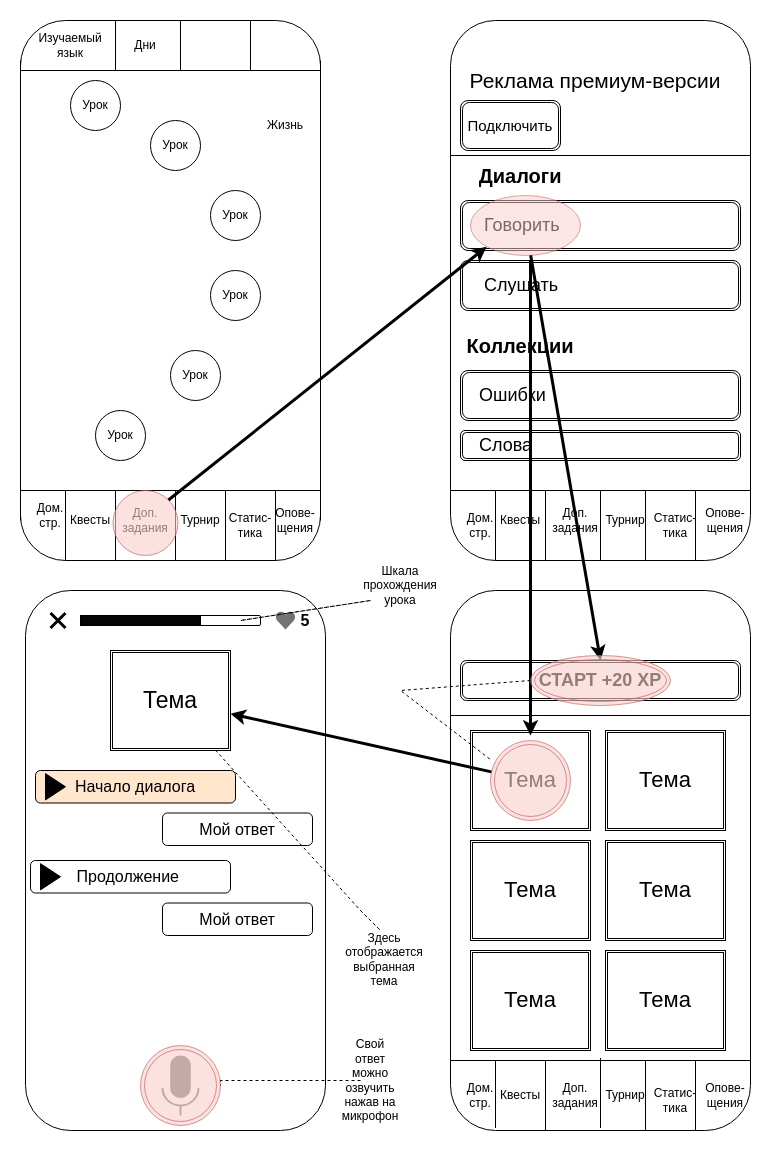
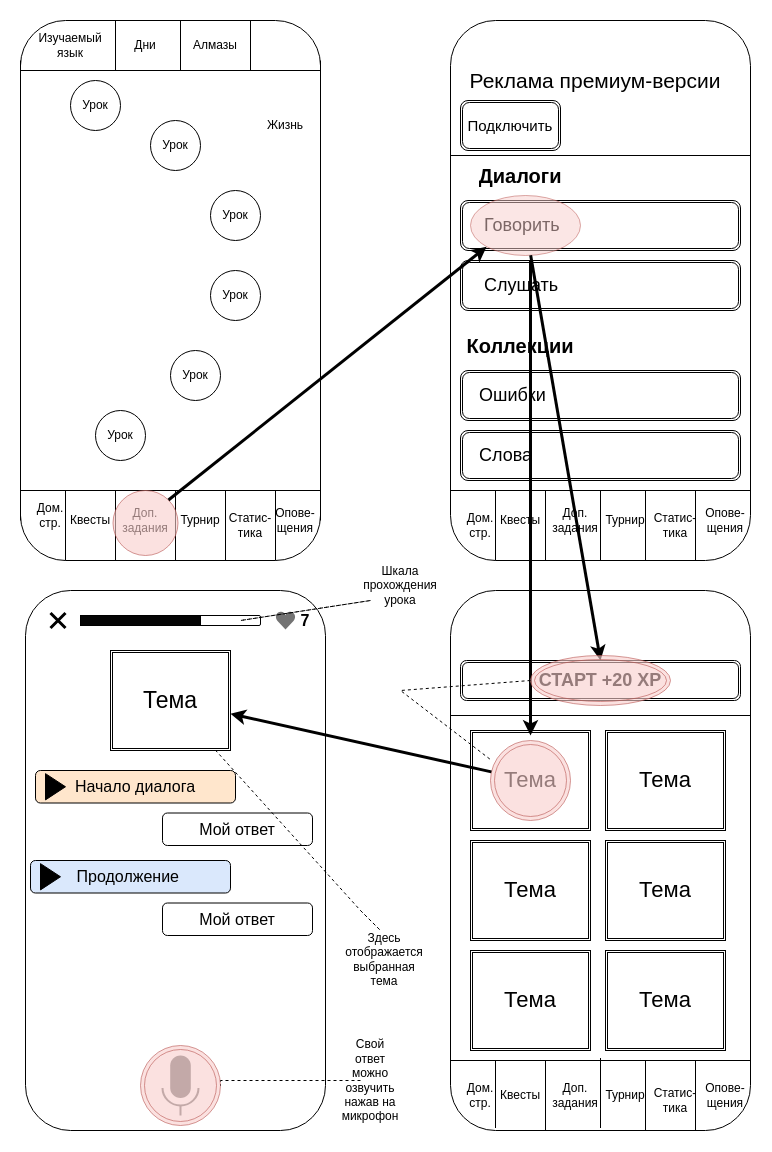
  <mxCell id="0" />
  <mxCell id="1" parent="0" />
  <mxCell id="2" value="" style="rounded=1;whiteSpace=wrap;html=1;strokeColor=default;" vertex="1" parent="1"><mxGeometry x="20" y="20" width="300" height="540" as="geometry" /></mxCell>
  <mxCell id="3" value="" style="shape=crossbar;whiteSpace=wrap;html=1;rounded=1;" vertex="1" parent="1"><mxGeometry x="20" y="60" width="300" height="20" as="geometry" /></mxCell>
  <mxCell id="4" value="Урок" style="ellipse;whiteSpace=wrap;html=1;aspect=fixed;" vertex="1" parent="1"><mxGeometry x="70" y="80" width="50" height="50" as="geometry" /></mxCell>
  <mxCell id="5" value="Урок" style="ellipse;whiteSpace=wrap;html=1;aspect=fixed;" vertex="1" parent="1"><mxGeometry x="150" y="120" width="50" height="50" as="geometry" /></mxCell>
  <mxCell id="6" value="Урок" style="ellipse;whiteSpace=wrap;html=1;aspect=fixed;" vertex="1" parent="1"><mxGeometry x="210" y="190" width="50" height="50" as="geometry" /></mxCell>
  <mxCell id="7" value="Урок" style="ellipse;whiteSpace=wrap;html=1;aspect=fixed;" vertex="1" parent="1"><mxGeometry x="210" y="270" width="50" height="50" as="geometry" /></mxCell>
  <mxCell id="8" value="Урок" style="ellipse;whiteSpace=wrap;html=1;aspect=fixed;" vertex="1" parent="1"><mxGeometry x="170" y="350" width="50" height="50" as="geometry" /></mxCell>
  <mxCell id="9" value="" style="shape=crossbar;whiteSpace=wrap;html=1;rounded=1;" vertex="1" parent="1"><mxGeometry x="20" y="460" width="300" height="60" as="geometry" /></mxCell>
  <mxCell id="10" value="Изучаемый&lt;div&gt;язык&lt;/div&gt;" style="text;html=1;align=center;verticalAlign=middle;whiteSpace=wrap;rounded=0;" vertex="1" parent="1"><mxGeometry x="45" y="30" width="50" height="30" as="geometry" /></mxCell>
  <mxCell id="11" value="Дни" style="text;html=1;align=center;verticalAlign=middle;whiteSpace=wrap;rounded=0;" vertex="1" parent="1"><mxGeometry x="115" y="30" width="60" height="30" as="geometry" /></mxCell>
+ <mxCell id="12" value="Алмазы" style="text;html=1;align=center;verticalAlign=middle;whiteSpace=wrap;rounded=0;" vertex="1" parent="1"><mxGeometry x="190" y="30" width="50" height="30" as="geometry" /></mxCell>
  <mxCell id="13" value="Жизнь" style="text;html=1;align=center;verticalAlign=middle;whiteSpace=wrap;rounded=0;" vertex="1" parent="1"><mxGeometry x="260" y="110" width="50" height="30" as="geometry" /></mxCell>
  <mxCell id="14" value="Дом. &lt;br&gt;стр." style="text;html=1;align=center;verticalAlign=middle;whiteSpace=wrap;rounded=0;" vertex="1" parent="1"><mxGeometry x="20" y="490" width="60" height="50" as="geometry" /></mxCell>
  <mxCell id="15" value="Квесты" style="text;html=1;align=center;verticalAlign=middle;whiteSpace=wrap;rounded=0;" vertex="1" parent="1"><mxGeometry x="60" y="490" width="60" height="60" as="geometry" /></mxCell>
  <mxCell id="16" value="Доп. задания" style="text;html=1;align=center;verticalAlign=middle;whiteSpace=wrap;rounded=0;" vertex="1" parent="1"><mxGeometry x="120" y="490" width="50" height="60" as="geometry" /></mxCell>
  <mxCell id="17" style="edgeStyle=orthogonalEdgeStyle;rounded=0;orthogonalLoop=1;jettySize=auto;html=1;exitX=1;exitY=0.5;exitDx=0;exitDy=0;exitPerimeter=0;entryX=0.5;entryY=0.5;entryDx=0;entryDy=0;entryPerimeter=0;" edge="1" parent="1"><mxGeometry relative="1" as="geometry"><mxPoint x="360" y="500" as="sourcePoint" /><mxPoint x="360" y="500" as="targetPoint" /></mxGeometry></mxCell>
  <mxCell id="18" value="" style="line;strokeWidth=1;direction=south;html=1;" vertex="1" parent="1"><mxGeometry x="110" y="20" width="10" height="50" as="geometry" /></mxCell>
  <mxCell id="19" value="" style="line;strokeWidth=1;direction=south;html=1;" vertex="1" parent="1"><mxGeometry x="175" y="20" width="10" height="50" as="geometry" /></mxCell>
  <mxCell id="20" value="" style="line;strokeWidth=1;direction=south;html=1;" vertex="1" parent="1"><mxGeometry x="245" y="20" width="10" height="50" as="geometry" /></mxCell>
  <mxCell id="21" value="Урок" style="ellipse;whiteSpace=wrap;html=1;aspect=fixed;" vertex="1" parent="1"><mxGeometry x="95" y="410" width="50" height="50" as="geometry" /></mxCell>
  <mxCell id="22" value="" style="line;strokeWidth=1;direction=south;html=1;" vertex="1" parent="1"><mxGeometry x="270" y="490" width="10" height="70" as="geometry" /></mxCell>
  <mxCell id="23" value="Турнир" style="text;html=1;align=center;verticalAlign=middle;whiteSpace=wrap;rounded=0;" vertex="1" parent="1"><mxGeometry x="175" y="490" width="50" height="60" as="geometry" /></mxCell>
  <mxCell id="24" value="Статис-&lt;br&gt;тика" style="text;html=1;align=center;verticalAlign=middle;whiteSpace=wrap;rounded=0;" vertex="1" parent="1"><mxGeometry x="225" y="495" width="50" height="60" as="geometry" /></mxCell>
  <mxCell id="25" value="Опове-&lt;div&gt;щения&lt;/div&gt;" style="text;html=1;align=center;verticalAlign=middle;whiteSpace=wrap;rounded=0;" vertex="1" parent="1"><mxGeometry x="270" y="490" width="50" height="60" as="geometry" /></mxCell>
  <mxCell id="26" value="" style="line;strokeWidth=1;direction=south;html=1;" vertex="1" parent="1"><mxGeometry x="60" y="490" width="10" height="70" as="geometry" /></mxCell>
  <mxCell id="27" value="" style="line;strokeWidth=1;direction=south;html=1;" vertex="1" parent="1"><mxGeometry x="110" y="490" width="10" height="70" as="geometry" /></mxCell>
  <mxCell id="28" value="" style="line;strokeWidth=1;direction=south;html=1;" vertex="1" parent="1"><mxGeometry x="170" y="490" width="10" height="70" as="geometry" /></mxCell>
  <mxCell id="29" value="" style="line;strokeWidth=1;direction=south;html=1;" vertex="1" parent="1"><mxGeometry x="220" y="490" width="10" height="70" as="geometry" /></mxCell>
  <mxCell id="30" value="" style="rounded=1;whiteSpace=wrap;html=1;strokeColor=default;" vertex="1" parent="1"><mxGeometry x="450" y="20" width="300" height="540" as="geometry" /></mxCell>
  <mxCell id="31" value="" style="ellipse;whiteSpace=wrap;html=1;aspect=fixed;fillColor=#f8cecc;strokeColor=#b85450;opacity=60;" vertex="1" parent="1"><mxGeometry x="112.5" y="490" width="65" height="65" as="geometry" /></mxCell>
  <mxCell id="32" value="" style="line;strokeWidth=1;html=1;" vertex="1" parent="1"><mxGeometry x="450" y="150" width="300" height="10" as="geometry" /></mxCell>
  <mxCell id="33" value="Реклама премиум-версии" style="text;html=1;align=center;verticalAlign=middle;whiteSpace=wrap;rounded=0;fontSize=21;" vertex="1" parent="1"><mxGeometry x="450" y="30" width="290" height="100" as="geometry" /></mxCell>
  <mxCell id="34" value="Подключить" style="shape=ext;double=1;rounded=1;whiteSpace=wrap;html=1;fontSize=15;" vertex="1" parent="1"><mxGeometry x="460" y="100" width="100" height="50" as="geometry" /></mxCell>
  <mxCell id="35" value="Диалоги" style="text;html=1;strokeColor=none;fillColor=none;align=center;verticalAlign=middle;whiteSpace=wrap;overflow=hidden;fontSize=20;fontStyle=1" vertex="1" parent="1"><mxGeometry x="460" y="150" width="120" height="50" as="geometry" /></mxCell>
  <mxCell id="36" value="&lt;div style=&quot;&quot;&gt;&lt;span style=&quot;font-size: 18px; background-color: initial;&quot;&gt;&amp;nbsp; &amp;nbsp; Говорить&lt;/span&gt;&lt;/div&gt;" style="shape=ext;double=1;rounded=1;whiteSpace=wrap;html=1;align=left;" vertex="1" parent="1"><mxGeometry x="460" y="200" width="280" height="50" as="geometry" /></mxCell>
  <mxCell id="37" value="&lt;div style=&quot;&quot;&gt;&lt;span style=&quot;font-size: 18px; background-color: initial;&quot;&gt;&amp;nbsp; &amp;nbsp; Слушать&lt;/span&gt;&lt;/div&gt;" style="shape=ext;double=1;rounded=1;whiteSpace=wrap;html=1;align=left;" vertex="1" parent="1"><mxGeometry x="460" y="260" width="280" height="50" as="geometry" /></mxCell>
  <mxCell id="38" value="" style="ellipse;whiteSpace=wrap;html=1;fillColor=#f8cecc;strokeColor=#b85450;opacity=50;" vertex="1" parent="1"><mxGeometry x="470" y="195" width="110" height="60" as="geometry" /></mxCell>
  <mxCell id="39" value="" style="rounded=1;whiteSpace=wrap;html=1;strokeColor=default;" vertex="1" parent="1"><mxGeometry x="450" y="590" width="300" height="540" as="geometry" /></mxCell>
  <mxCell id="40" value="Дом. &lt;br&gt;стр." style="text;html=1;align=center;verticalAlign=middle;whiteSpace=wrap;rounded=0;" vertex="1" parent="1"><mxGeometry x="450" y="500" width="60" height="50" as="geometry" /></mxCell>
  <mxCell id="41" value="Квесты" style="text;html=1;align=center;verticalAlign=middle;whiteSpace=wrap;rounded=0;" vertex="1" parent="1"><mxGeometry x="490" y="490" width="60" height="60" as="geometry" /></mxCell>
  <mxCell id="42" value="Доп. задания" style="text;html=1;align=center;verticalAlign=middle;whiteSpace=wrap;rounded=0;" vertex="1" parent="1"><mxGeometry x="550" y="490" width="50" height="60" as="geometry" /></mxCell>
  <mxCell id="43" value="Турнир" style="text;html=1;align=center;verticalAlign=middle;whiteSpace=wrap;rounded=0;" vertex="1" parent="1"><mxGeometry x="600" y="490" width="50" height="60" as="geometry" /></mxCell>
  <mxCell id="44" value="Статис-&lt;br&gt;тика" style="text;html=1;align=center;verticalAlign=middle;whiteSpace=wrap;rounded=0;" vertex="1" parent="1"><mxGeometry x="650" y="495" width="50" height="60" as="geometry" /></mxCell>
  <mxCell id="45" value="Опове-&lt;div&gt;щения&lt;/div&gt;" style="text;html=1;align=center;verticalAlign=middle;whiteSpace=wrap;rounded=0;" vertex="1" parent="1"><mxGeometry x="700" y="490" width="50" height="60" as="geometry" /></mxCell>
  <mxCell id="46" value="" style="line;strokeWidth=1;direction=south;html=1;" vertex="1" parent="1"><mxGeometry x="490" y="490" width="10" height="70" as="geometry" /></mxCell>
  <mxCell id="47" value="" style="line;strokeWidth=1;direction=south;html=1;" vertex="1" parent="1"><mxGeometry x="540" y="490" width="10" height="70" as="geometry" /></mxCell>
  <mxCell id="48" value="" style="line;strokeWidth=1;direction=south;html=1;" vertex="1" parent="1"><mxGeometry x="595" y="490" width="10" height="70" as="geometry" /></mxCell>
  <mxCell id="49" value="" style="line;strokeWidth=1;direction=south;html=1;" vertex="1" parent="1"><mxGeometry x="640" y="490" width="10" height="70" as="geometry" /></mxCell>
  <mxCell id="50" value="" style="line;strokeWidth=1;direction=south;html=1;" vertex="1" parent="1"><mxGeometry x="690" y="490" width="10" height="70" as="geometry" /></mxCell>
  <mxCell id="51" value="" style="line;strokeWidth=1;html=1;" vertex="1" parent="1"><mxGeometry x="450" y="485" width="300" height="10" as="geometry" /></mxCell>
  <mxCell id="52" value="Коллекции" style="text;html=1;strokeColor=none;fillColor=none;align=center;verticalAlign=middle;whiteSpace=wrap;overflow=hidden;fontSize=20;fontStyle=1" vertex="1" parent="1"><mxGeometry x="460" y="320" width="120" height="50" as="geometry" /></mxCell>
  <mxCell id="53" value="&lt;div style=&quot;&quot;&gt;&lt;span style=&quot;font-size: 18px; background-color: initial;&quot;&gt;&amp;nbsp; &amp;nbsp;Ошибки&lt;/span&gt;&lt;/div&gt;" style="shape=ext;double=1;rounded=1;whiteSpace=wrap;html=1;align=left;" vertex="1" parent="1"><mxGeometry x="460" y="370" width="280" height="50" as="geometry" /></mxCell>
- <mxCell id="54" value="&lt;div style=&quot;&quot;&gt;&lt;span style=&quot;font-size: 18px; background-color: initial;&quot;&gt;&amp;nbsp; &amp;nbsp;Слова&lt;/span&gt;&lt;/div&gt;" style="shape=ext;double=1;rounded=1;whiteSpace=wrap;html=1;align=left;" vertex="1" parent="1"><mxGeometry x="460" y="430" width="280" height="30" as="geometry" /></mxCell>
+ <mxCell id="54" value="&lt;div style=&quot;&quot;&gt;&lt;span style=&quot;font-size: 18px; background-color: initial;&quot;&gt;&amp;nbsp; &amp;nbsp;Слова&lt;/span&gt;&lt;/div&gt;" style="shape=ext;double=1;rounded=1;whiteSpace=wrap;html=1;align=left;" vertex="1" parent="1"><mxGeometry x="460" y="430" width="280" height="50" as="geometry" /></mxCell>
  <mxCell id="55" value="" style="line;strokeWidth=1;html=1;" vertex="1" parent="1"><mxGeometry x="450" y="710" width="300" height="10" as="geometry" /></mxCell>
  <mxCell id="56" value="СТАРТ +20 XP" style="shape=ext;double=1;rounded=1;whiteSpace=wrap;html=1;fontSize=18;fontStyle=1" vertex="1" parent="1"><mxGeometry x="460" y="660" width="280" height="40" as="geometry" /></mxCell>
  <mxCell id="57" value="" style="endArrow=classic;html=1;rounded=0;exitX=1;exitY=0;exitDx=0;exitDy=0;entryX=0;entryY=1;entryDx=0;entryDy=0;strokeWidth=3;" edge="1" parent="1" source="31" target="38"><mxGeometry width="50" height="50" relative="1" as="geometry"><mxPoint x="410" y="420" as="sourcePoint" /><mxPoint x="460" y="370" as="targetPoint" /></mxGeometry></mxCell>
  <mxCell id="58" value="" style="shape=ext;double=1;rounded=0;whiteSpace=wrap;html=1;" vertex="1" parent="1"><mxGeometry x="470" y="730" width="120" height="100" as="geometry" /></mxCell>
  <mxCell id="59" value="" style="shape=ext;double=1;rounded=0;whiteSpace=wrap;html=1;" vertex="1" parent="1"><mxGeometry x="605" y="730" width="120" height="100" as="geometry" /></mxCell>
  <mxCell id="60" value="" style="shape=ext;double=1;rounded=0;whiteSpace=wrap;html=1;" vertex="1" parent="1"><mxGeometry x="470" y="840" width="120" height="100" as="geometry" /></mxCell>
  <mxCell id="61" value="" style="shape=ext;double=1;rounded=0;whiteSpace=wrap;html=1;" vertex="1" parent="1"><mxGeometry x="605" y="840" width="120" height="100" as="geometry" /></mxCell>
  <mxCell id="62" value="" style="shape=ext;double=1;rounded=0;whiteSpace=wrap;html=1;" vertex="1" parent="1"><mxGeometry x="470" y="950" width="120" height="100" as="geometry" /></mxCell>
  <mxCell id="63" value="" style="shape=ext;double=1;rounded=0;whiteSpace=wrap;html=1;" vertex="1" parent="1"><mxGeometry x="605" y="950" width="120" height="100" as="geometry" /></mxCell>
  <mxCell id="64" value="Тема" style="text;html=1;align=center;verticalAlign=middle;whiteSpace=wrap;rounded=0;fontSize=22;" vertex="1" parent="1"><mxGeometry x="480" y="735" width="100" height="90" as="geometry" /></mxCell>
  <mxCell id="65" value="Тема" style="text;html=1;align=center;verticalAlign=middle;whiteSpace=wrap;rounded=0;fontSize=22;" vertex="1" parent="1"><mxGeometry x="615" y="735" width="100" height="90" as="geometry" /></mxCell>
  <mxCell id="66" value="Тема" style="text;html=1;align=center;verticalAlign=middle;whiteSpace=wrap;rounded=0;fontSize=22;" vertex="1" parent="1"><mxGeometry x="480" y="845" width="100" height="90" as="geometry" /></mxCell>
  <mxCell id="67" value="Тема" style="text;html=1;align=center;verticalAlign=middle;whiteSpace=wrap;rounded=0;fontSize=22;" vertex="1" parent="1"><mxGeometry x="615" y="845" width="100" height="90" as="geometry" /></mxCell>
  <mxCell id="68" value="Тема" style="text;html=1;align=center;verticalAlign=middle;whiteSpace=wrap;rounded=0;fontSize=22;" vertex="1" parent="1"><mxGeometry x="480" y="955" width="100" height="90" as="geometry" /></mxCell>
  <mxCell id="69" value="Тема" style="text;html=1;align=center;verticalAlign=middle;whiteSpace=wrap;rounded=0;fontSize=22;" vertex="1" parent="1"><mxGeometry x="615" y="955" width="100" height="90" as="geometry" /></mxCell>
  <mxCell id="70" value="Дом. &lt;br&gt;стр." style="text;html=1;align=center;verticalAlign=middle;whiteSpace=wrap;rounded=0;" vertex="1" parent="1"><mxGeometry x="450" y="1070" width="60" height="50" as="geometry" /></mxCell>
  <mxCell id="71" value="Квесты" style="text;html=1;align=center;verticalAlign=middle;whiteSpace=wrap;rounded=0;" vertex="1" parent="1"><mxGeometry x="490" y="1065" width="60" height="60" as="geometry" /></mxCell>
  <mxCell id="72" value="Доп. задания" style="text;html=1;align=center;verticalAlign=middle;whiteSpace=wrap;rounded=0;" vertex="1" parent="1"><mxGeometry x="550" y="1065" width="50" height="60" as="geometry" /></mxCell>
  <mxCell id="73" value="Турнир" style="text;html=1;align=center;verticalAlign=middle;whiteSpace=wrap;rounded=0;" vertex="1" parent="1"><mxGeometry x="600" y="1065" width="50" height="60" as="geometry" /></mxCell>
  <mxCell id="74" value="Статис-&lt;br&gt;тика" style="text;html=1;align=center;verticalAlign=middle;whiteSpace=wrap;rounded=0;" vertex="1" parent="1"><mxGeometry x="650" y="1070" width="50" height="60" as="geometry" /></mxCell>
  <mxCell id="75" value="Опове-&lt;div&gt;щения&lt;/div&gt;" style="text;html=1;align=center;verticalAlign=middle;whiteSpace=wrap;rounded=0;" vertex="1" parent="1"><mxGeometry x="700" y="1065" width="50" height="60" as="geometry" /></mxCell>
  <mxCell id="76" value="" style="line;strokeWidth=1;html=1;" vertex="1" parent="1"><mxGeometry x="450" y="1055" width="300" height="10" as="geometry" /></mxCell>
  <mxCell id="77" value="" style="line;strokeWidth=1;direction=south;html=1;" vertex="1" parent="1"><mxGeometry x="400" y="1060" width="190" height="67.5" as="geometry" /></mxCell>
  <mxCell id="78" value="" style="line;strokeWidth=1;direction=south;html=1;" vertex="1" parent="1"><mxGeometry x="540" y="1060" width="10" height="70" as="geometry" /></mxCell>
  <mxCell id="79" value="" style="line;strokeWidth=1;direction=south;html=1;" vertex="1" parent="1"><mxGeometry x="595" y="1057.5" width="10" height="70" as="geometry" /></mxCell>
  <mxCell id="80" value="" style="line;strokeWidth=1;direction=south;html=1;" vertex="1" parent="1"><mxGeometry x="640" y="1060" width="10" height="70" as="geometry" /></mxCell>
  <mxCell id="81" value="" style="line;strokeWidth=1;direction=south;html=1;" vertex="1" parent="1"><mxGeometry x="690" y="1060" width="10" height="70" as="geometry" /></mxCell>
  <mxCell id="82" value="" style="rounded=1;whiteSpace=wrap;html=1;strokeColor=default;" vertex="1" parent="1"><mxGeometry x="25" y="590" width="300" height="540" as="geometry" /></mxCell>
  <mxCell id="83" value="" style="endArrow=classic;html=1;rounded=0;fontSize=16;strokeWidth=3;entryX=0.5;entryY=0;entryDx=0;entryDy=0;" edge="1" parent="1" source="38" target="56"><mxGeometry width="50" height="50" relative="1" as="geometry"><mxPoint x="350" y="460" as="sourcePoint" /><mxPoint x="460" y="590" as="targetPoint" /></mxGeometry></mxCell>
  <mxCell id="84" value="" style="endArrow=classic;html=1;rounded=0;exitX=0.25;exitY=0;exitDx=0;exitDy=0;entryX=0.5;entryY=0;entryDx=0;entryDy=0;strokeWidth=3;" edge="1" parent="1" source="37" target="64"><mxGeometry width="50" height="50" relative="1" as="geometry"><mxPoint x="410" y="600" as="sourcePoint" /><mxPoint x="460" y="550" as="targetPoint" /></mxGeometry></mxCell>
  <mxCell id="85" value="" style="ellipse;shape=doubleEllipse;whiteSpace=wrap;html=1;fillColor=#f8cecc;strokeColor=#b85450;opacity=60;" vertex="1" parent="1"><mxGeometry x="530" y="655" width="140" height="50" as="geometry" /></mxCell>
  <mxCell id="86" value="" style="ellipse;shape=doubleEllipse;whiteSpace=wrap;html=1;aspect=fixed;fillColor=#f8cecc;strokeColor=#b85450;opacity=60;" vertex="1" parent="1"><mxGeometry x="490" y="740" width="80" height="80" as="geometry" /></mxCell>
  <mxCell id="87" value="" style="rounded=1;whiteSpace=wrap;html=1;" vertex="1" parent="1"><mxGeometry x="80" y="615" width="180" height="10" as="geometry" /></mxCell>
- <mxCell id="88" value="5" style="text;html=1;align=center;verticalAlign=middle;whiteSpace=wrap;rounded=0;fontSize=16;fontStyle=1" vertex="1" parent="1"><mxGeometry x="280" y="590" width="50" height="60" as="geometry" /></mxCell>
+ <mxCell id="88" value="7" style="text;html=1;align=center;verticalAlign=middle;whiteSpace=wrap;rounded=0;fontSize=16;fontStyle=1" vertex="1" parent="1"><mxGeometry x="280" y="590" width="50" height="60" as="geometry" /></mxCell>
  <mxCell id="89" value="Тема" style="shape=ext;double=1;rounded=0;whiteSpace=wrap;html=1;fontSize=23;" vertex="1" parent="1"><mxGeometry x="110" y="650" width="120" height="100" as="geometry" /></mxCell>
  <mxCell id="90" value="" style="shape=umlDestroy;whiteSpace=wrap;html=1;strokeWidth=3;targetShapes=umlLifeline;" vertex="1" parent="1"><mxGeometry x="50" y="612.5" width="15" height="15" as="geometry" /></mxCell>
  <mxCell id="91" value="" style="html=1;dashed=0;aspect=fixed;verticalLabelPosition=bottom;verticalAlign=top;align=center;shape=mxgraph.gmdl.voice;strokeColor=#737373;fillColor=#737373;shadow=0;strokeWidth=2;sketch=0;" vertex="1" parent="1"><mxGeometry x="162" y="1055" width="36" height="60" as="geometry" /></mxCell>
  <mxCell id="92" value="" style="html=1;dashed=0;aspect=fixed;verticalLabelPosition=bottom;verticalAlign=top;align=center;shape=mxgraph.gmdl.heart;strokeColor=none;fillColor=#737373;shadow=0;sketch=0;" vertex="1" parent="1"><mxGeometry x="275" y="611" width="20" height="18" as="geometry" /></mxCell>
  <mxCell id="93" value="Начало диалога" style="rounded=1;whiteSpace=wrap;html=1;fontSize=16;fillColor=#ffe6cc;" vertex="1" parent="1"><mxGeometry x="35" y="770" width="200" height="32.5" as="geometry" /></mxCell>
  <mxCell id="94" value="Мой ответ" style="rounded=1;whiteSpace=wrap;html=1;fontSize=16;" vertex="1" parent="1"><mxGeometry x="162" y="812.5" width="150" height="32.5" as="geometry" /></mxCell>
- <mxCell id="95" value="Продолжение&amp;nbsp;" style="rounded=1;whiteSpace=wrap;html=1;fontSize=16;" vertex="1" parent="1"><mxGeometry x="30" y="860" width="200" height="32.5" as="geometry" /></mxCell>
+ <mxCell id="95" value="Продолжение&amp;nbsp;" style="rounded=1;whiteSpace=wrap;html=1;fontSize=16;fillColor=#dae8fc;" vertex="1" parent="1"><mxGeometry x="30" y="860" width="200" height="32.5" as="geometry" /></mxCell>
  <mxCell id="96" value="Мой ответ" style="rounded=1;whiteSpace=wrap;html=1;fontSize=16;" vertex="1" parent="1"><mxGeometry x="162" y="902.5" width="150" height="32.5" as="geometry" /></mxCell>
  <mxCell id="97" value="" style="ellipse;shape=doubleEllipse;whiteSpace=wrap;html=1;aspect=fixed;fillColor=#f8cecc;strokeColor=#b85450;opacity=60;" vertex="1" parent="1"><mxGeometry x="140" y="1045" width="80" height="80" as="geometry" /></mxCell>
  <mxCell id="98" value="" style="triangle;whiteSpace=wrap;html=1;fillColor=#000000;" vertex="1" parent="1"><mxGeometry x="45" y="773.13" width="20" height="26.25" as="geometry" /></mxCell>
  <mxCell id="99" value="" style="triangle;whiteSpace=wrap;html=1;fillColor=#000000;" vertex="1" parent="1"><mxGeometry x="40" y="863.13" width="20" height="26.25" as="geometry" /></mxCell>
  <mxCell id="100" value="" style="rounded=0;whiteSpace=wrap;html=1;fillColor=#050505;" vertex="1" parent="1"><mxGeometry x="80" y="615" width="120" height="10" as="geometry" /></mxCell>
  <mxCell id="101" value="" style="endArrow=classic;html=1;rounded=0;strokeWidth=3;" edge="1" parent="1" source="86" target="89"><mxGeometry width="50" height="50" relative="1" as="geometry"><mxPoint x="420" y="800" as="sourcePoint" /><mxPoint x="470" y="750" as="targetPoint" /></mxGeometry></mxCell>
  <mxCell id="102" value="" style="endArrow=none;dashed=1;html=1;rounded=0;entryX=0.015;entryY=0.25;entryDx=0;entryDy=0;entryPerimeter=0;exitX=0;exitY=0.5;exitDx=0;exitDy=0;" edge="1" parent="1" source="85" target="86"><mxGeometry width="50" height="50" relative="1" as="geometry"><mxPoint x="390" y="710" as="sourcePoint" /><mxPoint x="470" y="760" as="targetPoint" /><Array as="points"><mxPoint x="400" y="690" /></Array></mxGeometry></mxCell>
  <mxCell id="103" value="" style="endArrow=none;dashed=1;html=1;rounded=0;" edge="1" parent="1" target="89"><mxGeometry width="50" height="50" relative="1" as="geometry"><mxPoint x="360" y="910" as="sourcePoint" /><mxPoint x="620" y="720" as="targetPoint" /><Array as="points"><mxPoint x="380" y="930" /><mxPoint x="360" y="910" /></Array></mxGeometry></mxCell>
  <mxCell id="104" value="Здесь отображается выбранная тема" style="text;html=1;align=center;verticalAlign=middle;whiteSpace=wrap;rounded=0;" vertex="1" parent="1"><mxGeometry x="354" y="889.38" width="60" height="140" as="geometry" /></mxCell>
  <mxCell id="105" value="" style="endArrow=none;dashed=1;html=1;rounded=0;entryX=1;entryY=0.5;entryDx=0;entryDy=0;" edge="1" parent="1" target="97"><mxGeometry width="50" height="50" relative="1" as="geometry"><mxPoint x="360" y="1080" as="sourcePoint" /><mxPoint x="640" y="780" as="targetPoint" /><Array as="points"><mxPoint x="220" y="1080" /></Array></mxGeometry></mxCell>
  <mxCell id="106" value="Свой ответ можно озвучить нажав на микрофон" style="text;html=1;align=center;verticalAlign=middle;whiteSpace=wrap;rounded=0;" vertex="1" parent="1"><mxGeometry x="340" y="1065" width="60" height="30" as="geometry" /></mxCell>
  <mxCell id="107" value="" style="endArrow=none;dashed=1;html=1;rounded=0;" edge="1" parent="1"><mxGeometry width="50" height="50" relative="1" as="geometry"><mxPoint x="370" y="600" as="sourcePoint" /><mxPoint x="370" y="600" as="targetPoint" /><Array as="points"><mxPoint x="240" y="620" /></Array></mxGeometry></mxCell>
  <mxCell id="108" value="Шкала прохождения урока" style="text;html=1;align=center;verticalAlign=middle;whiteSpace=wrap;rounded=0;" vertex="1" parent="1"><mxGeometry x="370" y="570" width="60" height="30" as="geometry" /></mxCell>
